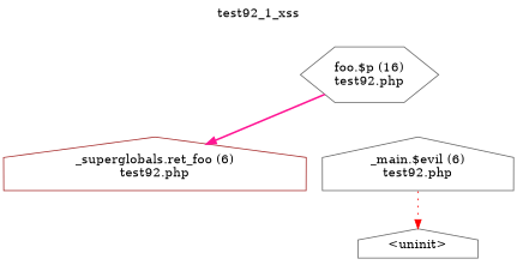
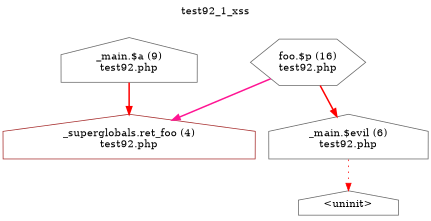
  digraph {
    label=test92_1_xss
    labelloc=t
    node [color=gray40 shape=house]
    edge [color=red style=bold]
-   n2 [color=brown label="_superglobals.ret_foo (6)\ntest92.php"]
+   n1 [label="_main.$a (9)\ntest92.php"]
+   n2 [color=brown label="_superglobals.ret_foo (4)\ntest92.php"]
    n3 [label="foo.$p (16)\ntest92.php" shape=hexagon]
    n4 [label="_main.$evil (6)\ntest92.php"]
    n5 [label="<uninit>"]
+   n1 -> n2
    n3 -> n2 [color=deeppink]
+   n3 -> n4
    n4 -> n5 [style=dotted]
  }
